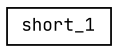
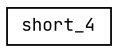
  digraph {
    rankdir=LR
    fontname="JetBrains Mono"
-   n1 [color=black fillcolor=white fontname="JetBrains Mono" fontsize=10 height=0.2 label=short_1 shape=record style=filled width=0.4]
+   n1 [color=black fillcolor=white fontname="JetBrains Mono" fontsize=10 height=0.2 label=short_4 shape=record style=filled width=0.4]
  }
